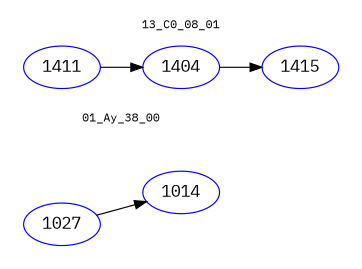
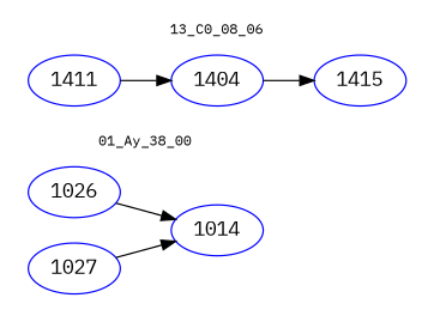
  digraph {
    fontname="IBM Plex Mono"
    rankdir=LR
    node [color=blue fontname="IBM Plex Mono"]
    edge [color=black fontname="IBM Plex Mono"]
+   n1 [label=1026]
    n2 [label=1014]
    n3 [label=1027]
    n4 [label=1411]
    n5 [label=1404]
    n6 [label=1415]
    subgraph cluster_1 {
      color=white
      fontsize=10
      label="01_Ay_38_00"
+     n1
      n2
      n3
    }
    subgraph cluster_2 {
      color=white
      fontsize=10
-     label="13_C0_08_01"
+     label="13_C0_08_06"
      n4
      n5
      n6
    }
+   n1 -> n2
    n3 -> n2
    n4 -> n5
    n5 -> n6
  }
